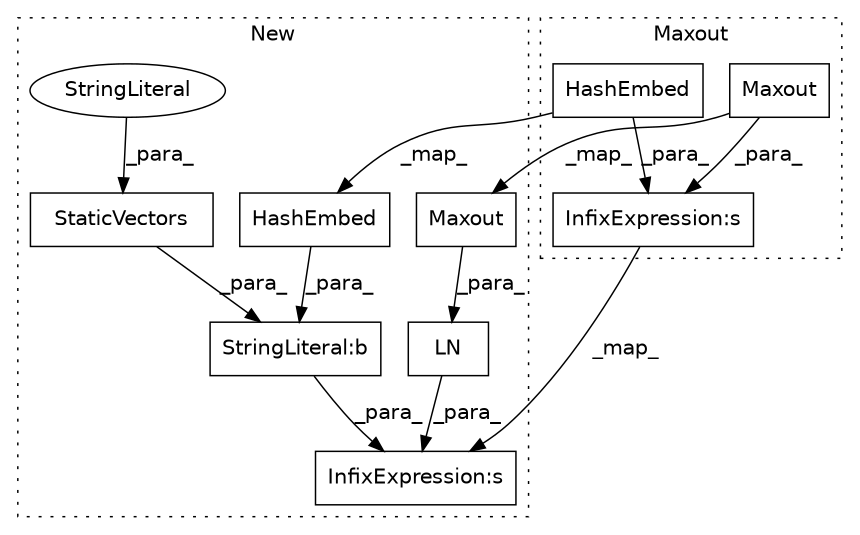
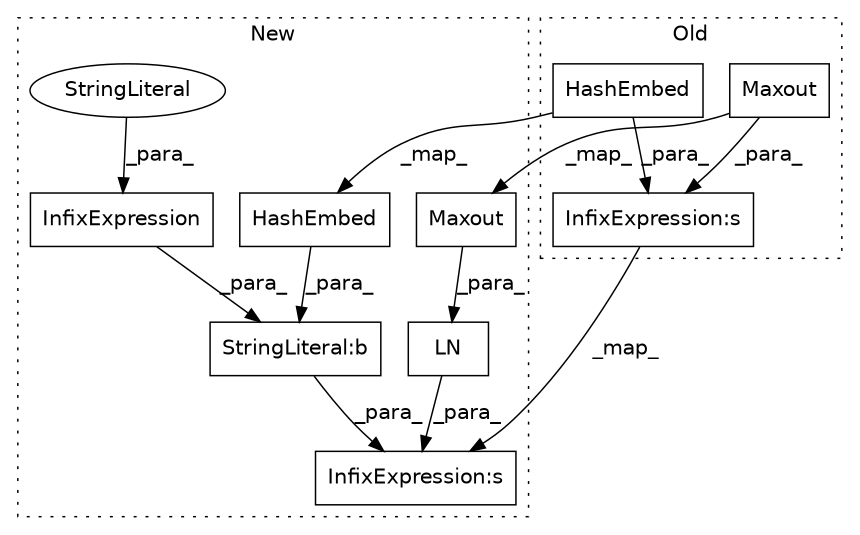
  digraph {
    fontname="DejaVu Sans"
    node [a=32 fontname="DejaVu Sans" l=4 shape=box]
    edge [fontname="DejaVu Sans"]
    n1 [l="10,1" label=HashEmbed s="5185,5205"]
    n2 [a=27 label="InfixExpression:s" s=5394]
    n3 [a=27 l=3 label="StringLiteral:b" s=5206]
    n4 [l="3,1" label=LN s="5239,5265"]
-   n5 [l="14,1" label=StaticVectors s="5209,5233"]
+   n5 [l="14,1" label=InfixExpression s="5209,5233"]
    n6 [l="7,1" label=Maxout s="5242,5264"]
    n7 [a=45 label=StringLiteral s=5223 shape=ellipse]
    n8 [l="10,1" label=HashEmbed s="5060,5080"]
    n9 [a=27 label="InfixExpression:s" s=5148]
    n10 [l="7,1" label=Maxout s="5119,5146"]
    subgraph cluster_1 {
      label=New
      style=dotted
      n1
      n2
      n3
      n4
      n5
      n6
      n7
    }
    subgraph cluster_2 {
-     label=Maxout
+     label=Old
      style=dotted
      n8
      n9
      n10
    }
    n1 -> n3 [label=_para_]
    n3 -> n2 [label=_para_]
    n4 -> n2 [label=_para_]
    n5 -> n3 [label=_para_]
    n6 -> n4 [label=_para_]
    n7 -> n5 [label=_para_]
    n8 -> n1 [label=_map_]
    n8 -> n9 [label=_para_]
    n9 -> n2 [label=_map_]
    n10 -> n6 [label=_map_]
    n10 -> n9 [label=_para_]
  }
